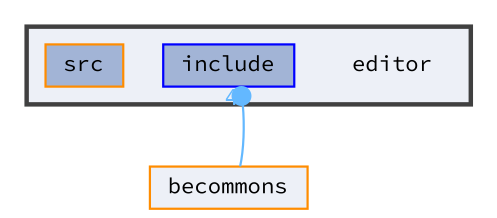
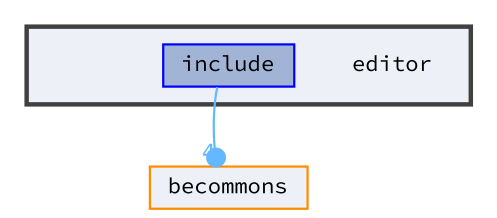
  digraph {
    compound=true
    fontname="Source Code Pro"
    node [fontname="Source Code Pro" fontsize=10 shape=box color=darkorange fillcolor="#a2b4d6" style=filled]
    n1 [height=0.2 label=editor shape=plaintext width=0.4 fillcolor="" style=""]
    n2 [color=blue height=0.2 label=include width=0.4]
-   n3 [height=0.2 label=src width=0.4]
    n4 [fillcolor="#edf0f7" height=0.2 label=becommons width=0.4]
    subgraph cluster_1 {
      bgcolor="#edf0f7"
      fontsize=10
      pencolor=grey25
      style="filled,bold"
      n1
      n2
-     n3
    }
-   n4 -> n2 [color=steelblue1 fontcolor=steelblue1 fontname="Source Code Pro" fontsize=10 headlabel=4 labeldistance=1.5 labelfontname=Helvetica labelfontsize=10 arrowhead=dot]
+   n2 -> n4 [color=steelblue1 fontcolor=steelblue1 fontname="Source Code Pro" fontsize=10 headlabel=4 labeldistance=1.5 labelfontname=Helvetica labelfontsize=10 arrowhead=dot]
  }
